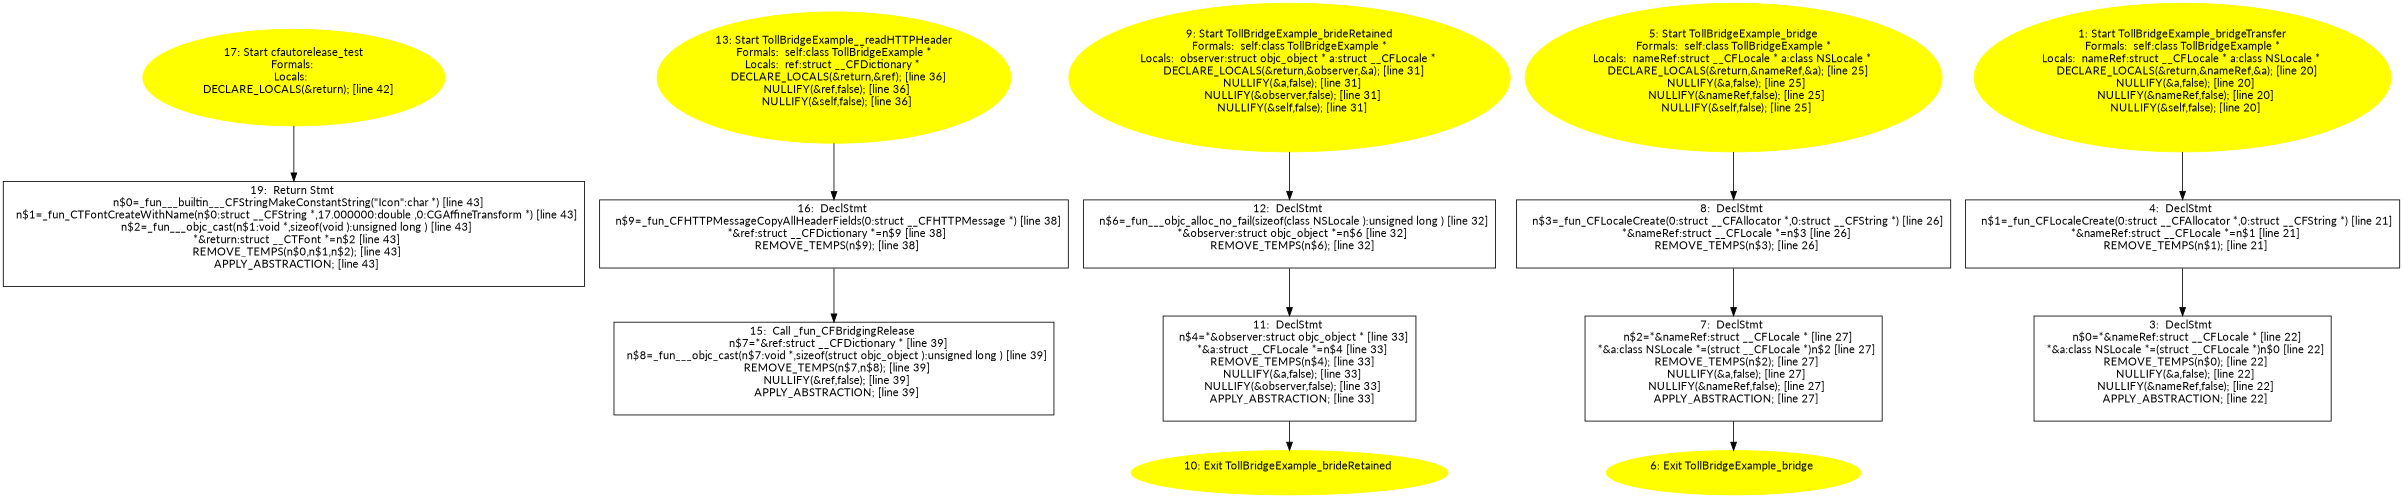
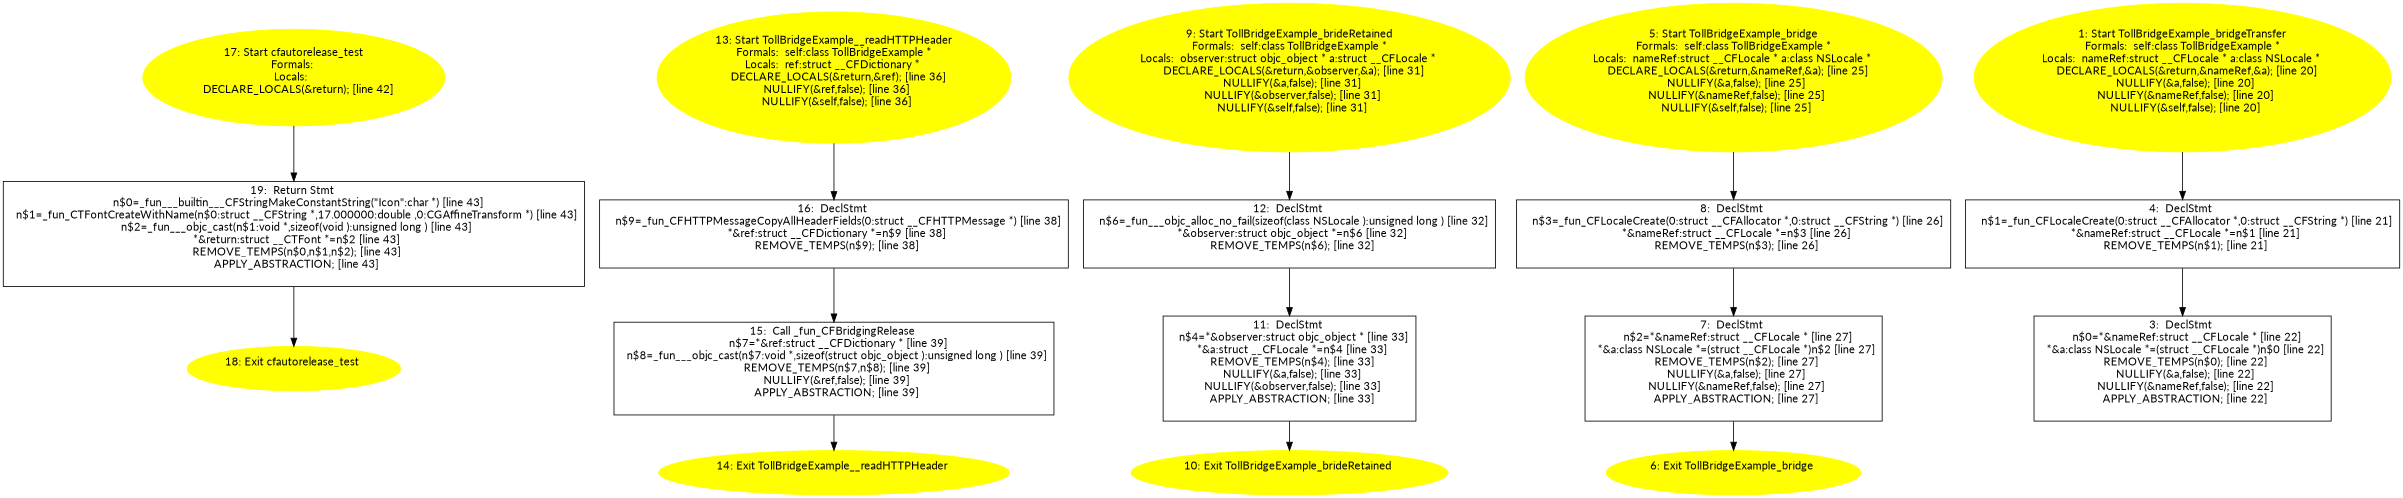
  digraph {
    fontname=Lato
    node [fontname=Lato]
    edge [fontname=Lato]
    n1 [label="19:  Return Stmt \n   n$0=_fun___builtin___CFStringMakeConstantString(\"Icon\":char *) [line 43]\n  n$1=_fun_CTFontCreateWithName(n$0:struct __CFString *,17.000000:double ,0:CGAffineTransform *) [line 43]\n  n$2=_fun___objc_cast(n$1:void *,sizeof(void ):unsigned long ) [line 43]\n  *&return:struct __CTFont *=n$2 [line 43]\n  REMOVE_TEMPS(n$0,n$1,n$2); [line 43]\n  APPLY_ABSTRACTION; [line 43]\n " shape=box]
+   n2 [color=yellow label="18: Exit cfautorelease_test \n  " style=filled]
    n3 [color=yellow label="17: Start cfautorelease_test\nFormals: \nLocals:  \n   DECLARE_LOCALS(&return); [line 42]\n " style=filled]
    n4 [label="16:  DeclStmt \n   n$9=_fun_CFHTTPMessageCopyAllHeaderFields(0:struct __CFHTTPMessage *) [line 38]\n  *&ref:struct __CFDictionary *=n$9 [line 38]\n  REMOVE_TEMPS(n$9); [line 38]\n " shape=box]
    n5 [label="15:  Call _fun_CFBridgingRelease \n   n$7=*&ref:struct __CFDictionary * [line 39]\n  n$8=_fun___objc_cast(n$7:void *,sizeof(struct objc_object ):unsigned long ) [line 39]\n  REMOVE_TEMPS(n$7,n$8); [line 39]\n  NULLIFY(&ref,false); [line 39]\n  APPLY_ABSTRACTION; [line 39]\n " shape=box]
+   n6 [color=yellow label="14: Exit TollBridgeExample__readHTTPHeader \n  " style=filled]
    n7 [color=yellow label="13: Start TollBridgeExample__readHTTPHeader\nFormals:  self:class TollBridgeExample *\nLocals:  ref:struct __CFDictionary * \n   DECLARE_LOCALS(&return,&ref); [line 36]\n  NULLIFY(&ref,false); [line 36]\n  NULLIFY(&self,false); [line 36]\n " style=filled]
    n8 [label="12:  DeclStmt \n   n$6=_fun___objc_alloc_no_fail(sizeof(class NSLocale ):unsigned long ) [line 32]\n  *&observer:struct objc_object *=n$6 [line 32]\n  REMOVE_TEMPS(n$6); [line 32]\n " shape=box]
    n9 [label="11:  DeclStmt \n   n$4=*&observer:struct objc_object * [line 33]\n  *&a:struct __CFLocale *=n$4 [line 33]\n  REMOVE_TEMPS(n$4); [line 33]\n  NULLIFY(&a,false); [line 33]\n  NULLIFY(&observer,false); [line 33]\n  APPLY_ABSTRACTION; [line 33]\n " shape=box]
    n10 [color=yellow label="10: Exit TollBridgeExample_brideRetained \n  " style=filled]
    n11 [color=yellow label="9: Start TollBridgeExample_brideRetained\nFormals:  self:class TollBridgeExample *\nLocals:  observer:struct objc_object * a:struct __CFLocale * \n   DECLARE_LOCALS(&return,&observer,&a); [line 31]\n  NULLIFY(&a,false); [line 31]\n  NULLIFY(&observer,false); [line 31]\n  NULLIFY(&self,false); [line 31]\n " style=filled]
    n12 [label="8:  DeclStmt \n   n$3=_fun_CFLocaleCreate(0:struct __CFAllocator *,0:struct __CFString *) [line 26]\n  *&nameRef:struct __CFLocale *=n$3 [line 26]\n  REMOVE_TEMPS(n$3); [line 26]\n " shape=box]
    n13 [label="7:  DeclStmt \n   n$2=*&nameRef:struct __CFLocale * [line 27]\n  *&a:class NSLocale *=(struct __CFLocale *)n$2 [line 27]\n  REMOVE_TEMPS(n$2); [line 27]\n  NULLIFY(&a,false); [line 27]\n  NULLIFY(&nameRef,false); [line 27]\n  APPLY_ABSTRACTION; [line 27]\n " shape=box]
    n14 [color=yellow label="6: Exit TollBridgeExample_bridge \n  " style=filled]
    n15 [color=yellow label="5: Start TollBridgeExample_bridge\nFormals:  self:class TollBridgeExample *\nLocals:  nameRef:struct __CFLocale * a:class NSLocale * \n   DECLARE_LOCALS(&return,&nameRef,&a); [line 25]\n  NULLIFY(&a,false); [line 25]\n  NULLIFY(&nameRef,false); [line 25]\n  NULLIFY(&self,false); [line 25]\n " style=filled]
    n16 [label="4:  DeclStmt \n   n$1=_fun_CFLocaleCreate(0:struct __CFAllocator *,0:struct __CFString *) [line 21]\n  *&nameRef:struct __CFLocale *=n$1 [line 21]\n  REMOVE_TEMPS(n$1); [line 21]\n " shape=box]
    n17 [label="3:  DeclStmt \n   n$0=*&nameRef:struct __CFLocale * [line 22]\n  *&a:class NSLocale *=(struct __CFLocale *)n$0 [line 22]\n  REMOVE_TEMPS(n$0); [line 22]\n  NULLIFY(&a,false); [line 22]\n  NULLIFY(&nameRef,false); [line 22]\n  APPLY_ABSTRACTION; [line 22]\n " shape=box]
    n18 [color=yellow label="1: Start TollBridgeExample_bridgeTransfer\nFormals:  self:class TollBridgeExample *\nLocals:  nameRef:struct __CFLocale * a:class NSLocale * \n   DECLARE_LOCALS(&return,&nameRef,&a); [line 20]\n  NULLIFY(&a,false); [line 20]\n  NULLIFY(&nameRef,false); [line 20]\n  NULLIFY(&self,false); [line 20]\n " style=filled]
+   n1 -> n2
    n3 -> n1
    n4 -> n5
+   n5 -> n6
    n7 -> n4
    n8 -> n9
    n9 -> n10
    n11 -> n8
    n12 -> n13
    n13 -> n14
    n15 -> n12
    n16 -> n17
    n18 -> n16
  }
